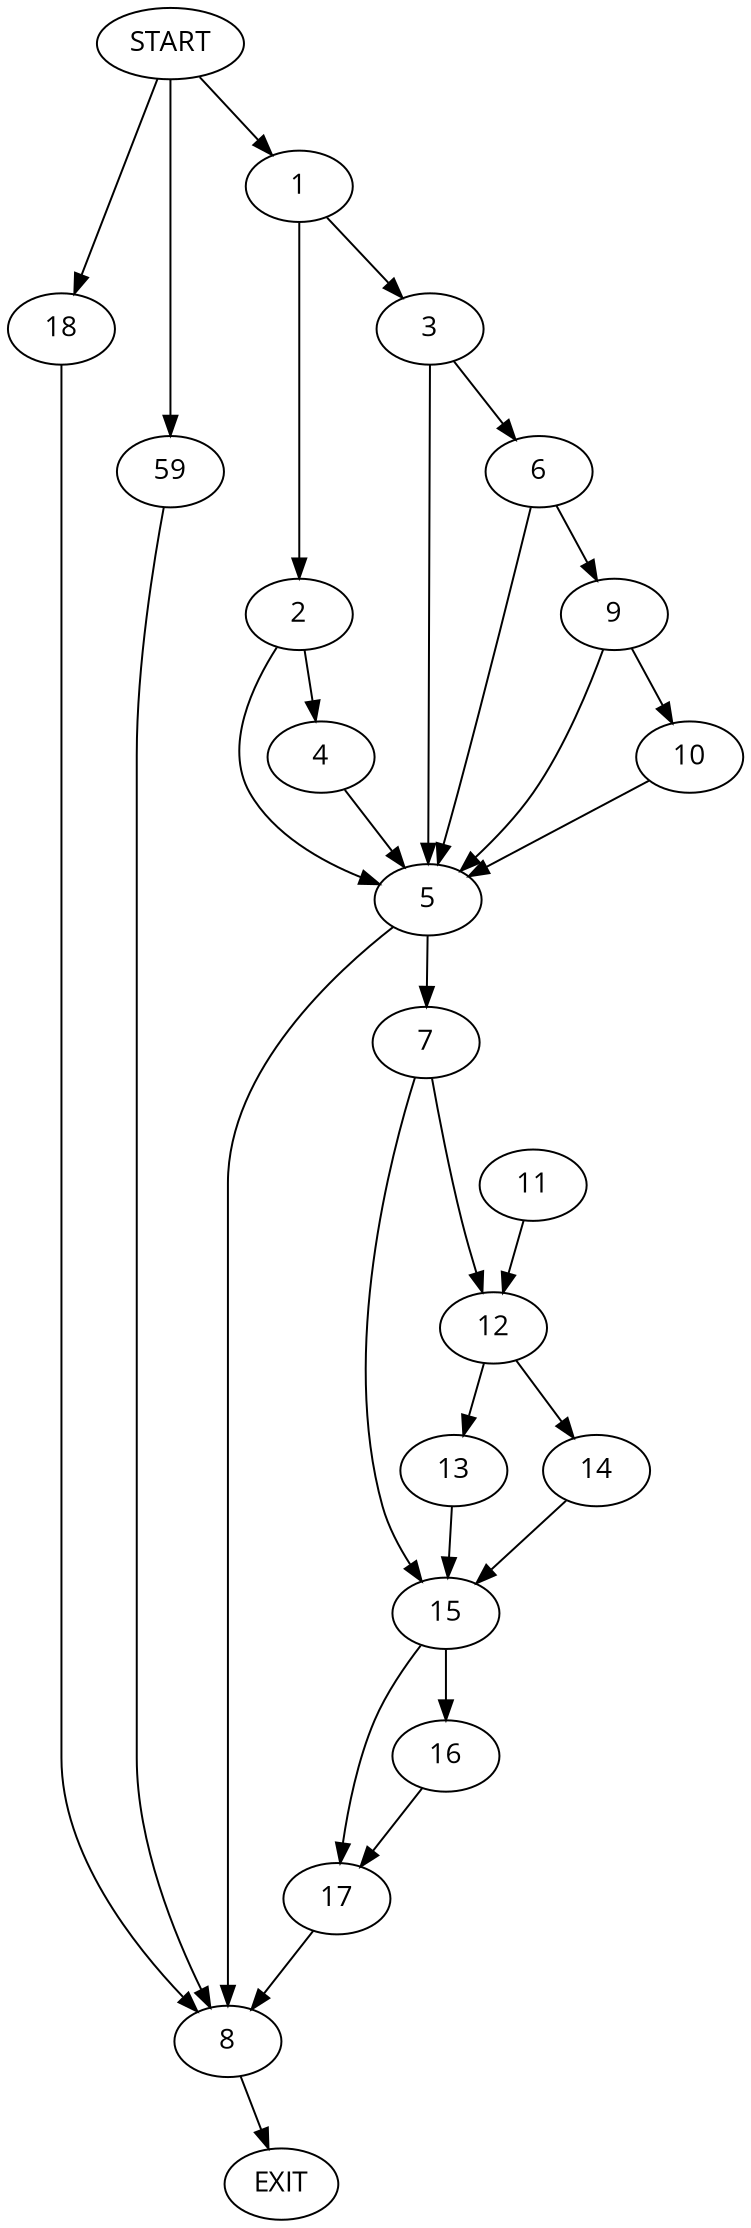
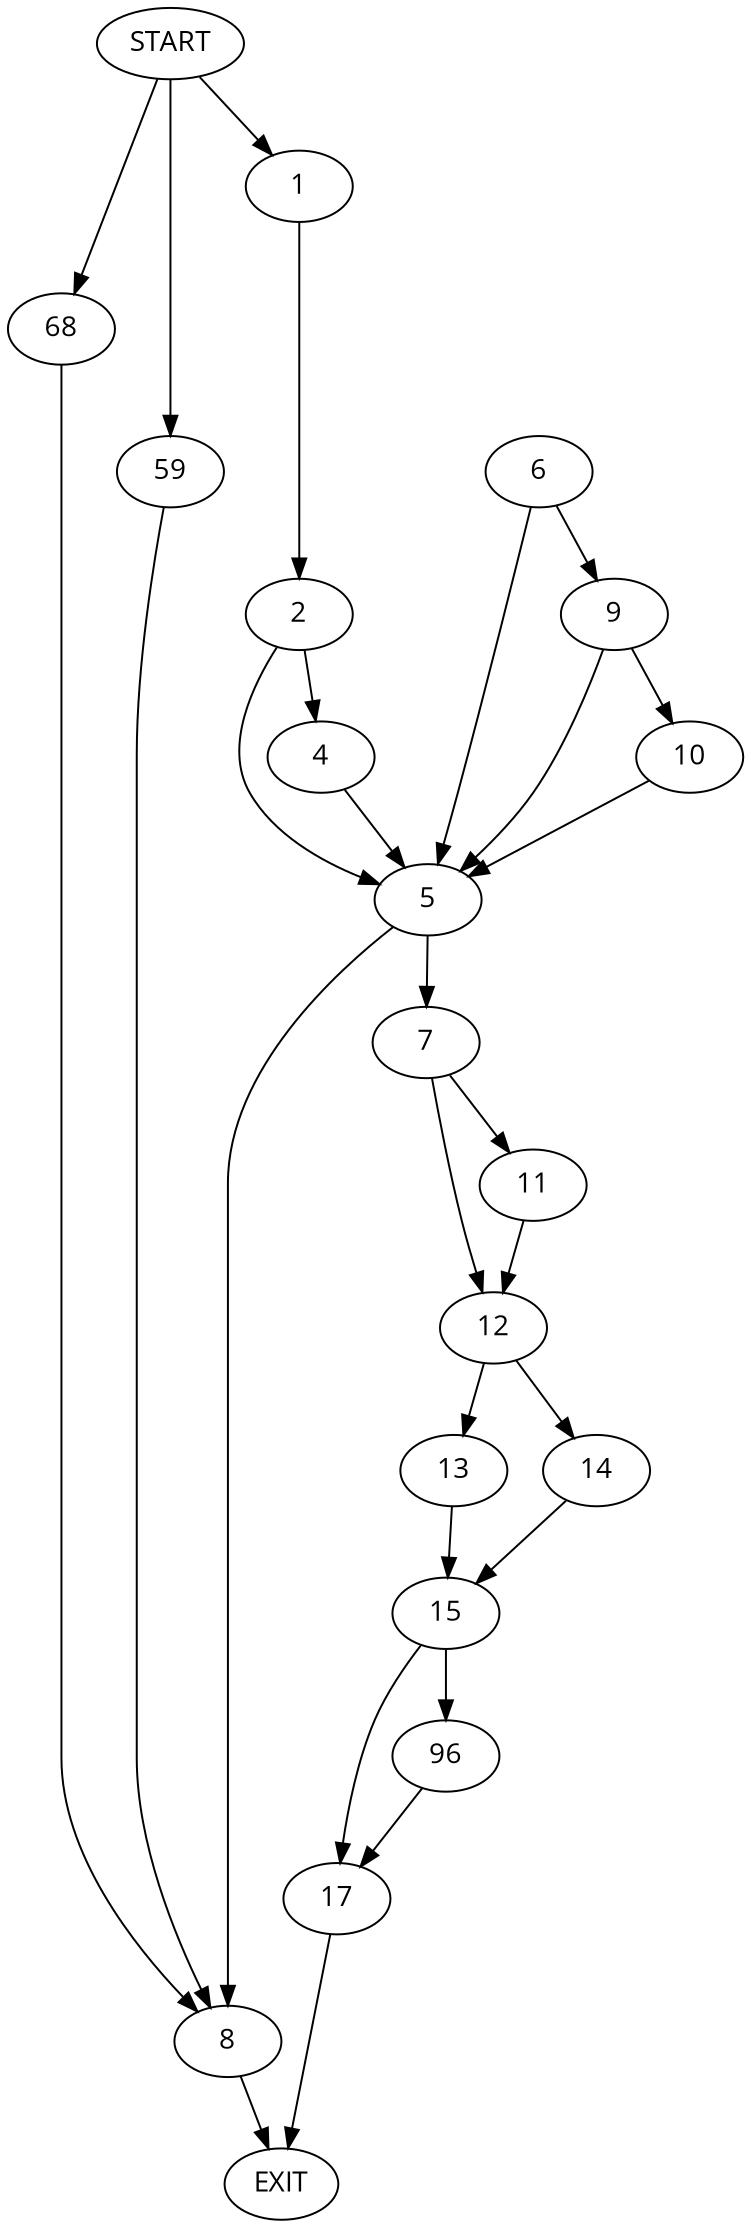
  digraph {
    fontname="Open Sans"
    node [fontname="Open Sans"]
    edge [fontname="Open Sans"]
    n1 [label=START]
    1
-   18
+   18 [label=68]
    n4 [label=59]
    2
-   3
    8
    n8 [label=EXIT]
    4
    5
    6
    7
    9
    11
    12
    10
    13
    14
    15
-   16
+   16 [label=96]
    17
    n1 -> 1
    n1 -> 18
    n1 -> n4
    1 -> 2
-   1 -> 3
    18 -> 8
    n4 -> 8
    2 -> 4
    2 -> 5
-   3 -> 5
-   3 -> 6
    8 -> n8
    4 -> 5
    5 -> 8
    5 -> 7
    6 -> 5
    6 -> 9
-   7 -> 15
+   7 -> 11
    7 -> 12
    9 -> 5
    9 -> 10
    11 -> 12
    12 -> 13
    12 -> 14
    10 -> 5
    13 -> 15
    14 -> 15
    15 -> 16
    15 -> 17
    16 -> 17
-   17 -> 8
+   17 -> n8
  }
